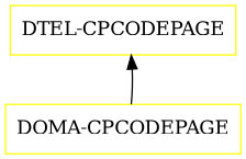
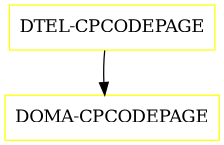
  digraph {
    node [color=yellow shape=box]
    "DTEL-CPCODEPAGE"
    "DOMA-CPCODEPAGE"
-   "DOMA-CPCODEPAGE" -> "DTEL-CPCODEPAGE"
+   "DTEL-CPCODEPAGE" -> "DOMA-CPCODEPAGE"
  }
